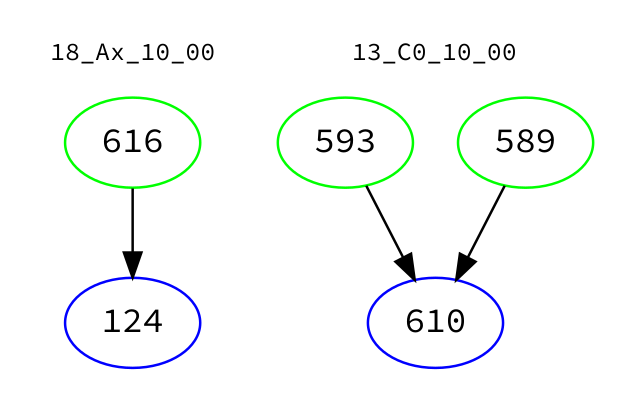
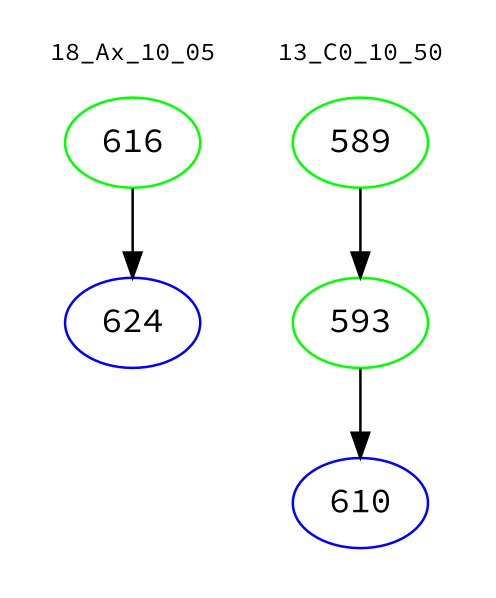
  digraph {
    fontname="Source Code Pro"
    node [color=green fontname="Source Code Pro"]
    edge [color=black fontname="Source Code Pro"]
    n1 [label=616]
-   n2 [color=blue label=124]
+   n2 [color=blue label=624]
    n3 [label=589]
    n4 [color=blue label=610]
    n5 [label=593]
    subgraph cluster_1 {
      color=white
      fontsize=10
-     label="18_Ax_10_00"
+     label="18_Ax_10_05"
      n1
      n2
    }
    subgraph cluster_2 {
      color=white
      fontsize=10
-     label="13_C0_10_00"
+     label="13_C0_10_50"
      n3
      n4
      n5
    }
    n1 -> n2
-   n3 -> n4
+   n3 -> n5
    n5 -> n4
  }
